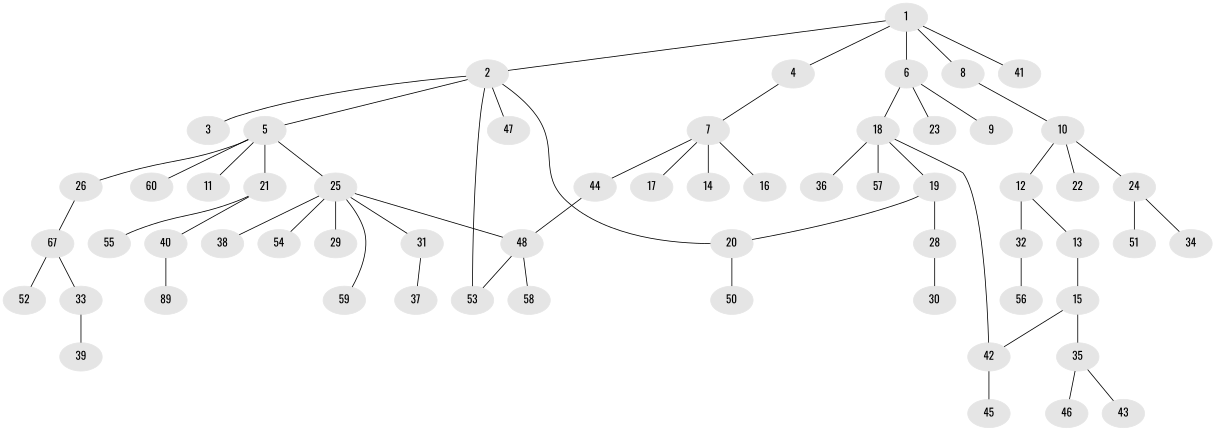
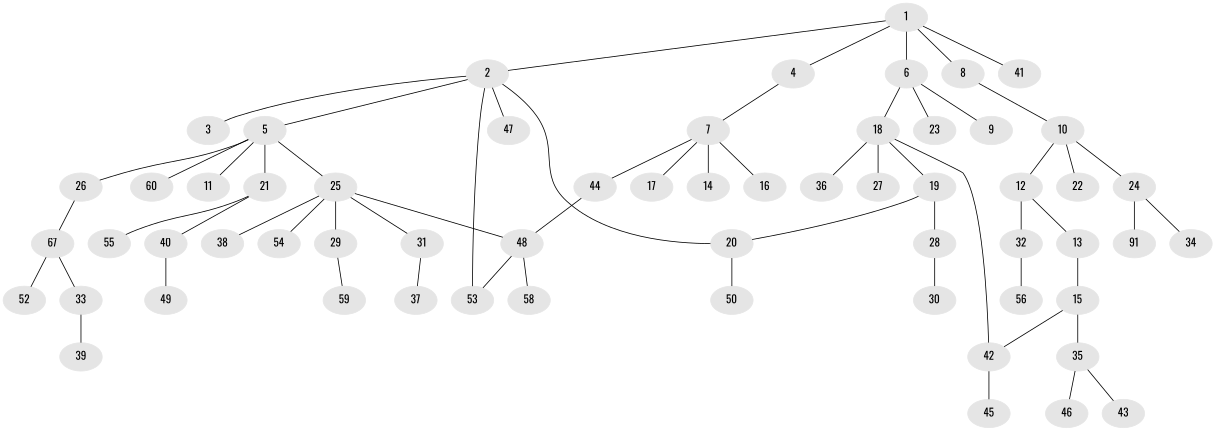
  graph {
    fontname=Oswald
    node [color=gray90 fontname=Oswald style=filled]
    edge [fontname=Oswald]
    1
    2
    4
    6
    8
    41
    3
    5
    20
    47
    53
    7
    9
    18
    23
    10
    11
    21
    25
    26
    60
    50
    14
    16
    17
    44
    40
    55
    29
    31
    38
    48
    54
    59
    n35 [label=67]
    42
    19
    36
-   57
+   57 [label=27]
    12
    22
    24
    13
    32
    34
-   51
+   51 [label=91]
    15
    56
    35
    43
    46
    45
    28
    30
-   49 [label=89]
+   49
    37
    58
    33
    52
    39
    1 -- 2
    1 -- 4
    1 -- 6
    1 -- 8
    1 -- 41
    2 -- 3
    2 -- 5
    2 -- 20
    2 -- 47
    2 -- 53
    4 -- 7
    6 -- 9
    6 -- 18
    6 -- 23
    8 -- 10
    5 -- 11
    5 -- 21
    5 -- 25
    5 -- 26
    5 -- 60
    20 -- 50
    7 -- 14
    7 -- 16
    7 -- 17
    7 -- 44
    18 -- 42
    18 -- 19
    18 -- 36
    18 -- 57
    10 -- 12
    10 -- 22
    10 -- 24
    21 -- 40
    21 -- 55
    25 -- 29
    25 -- 31
    25 -- 38
    25 -- 48
    25 -- 54
-   25 -- 59
+   29 -- 59
    26 -- n35
    44 -- 48
    40 -- 49
    31 -- 37
    48 -- 53
    48 -- 58
    n35 -- 33
    n35 -- 52
    42 -- 45
    19 -- 20
    19 -- 28
    12 -- 13
    12 -- 32
    24 -- 34
    24 -- 51
    13 -- 15
    32 -- 56
    15 -- 42
    15 -- 35
    35 -- 43
    35 -- 46
    28 -- 30
    33 -- 39
  }
